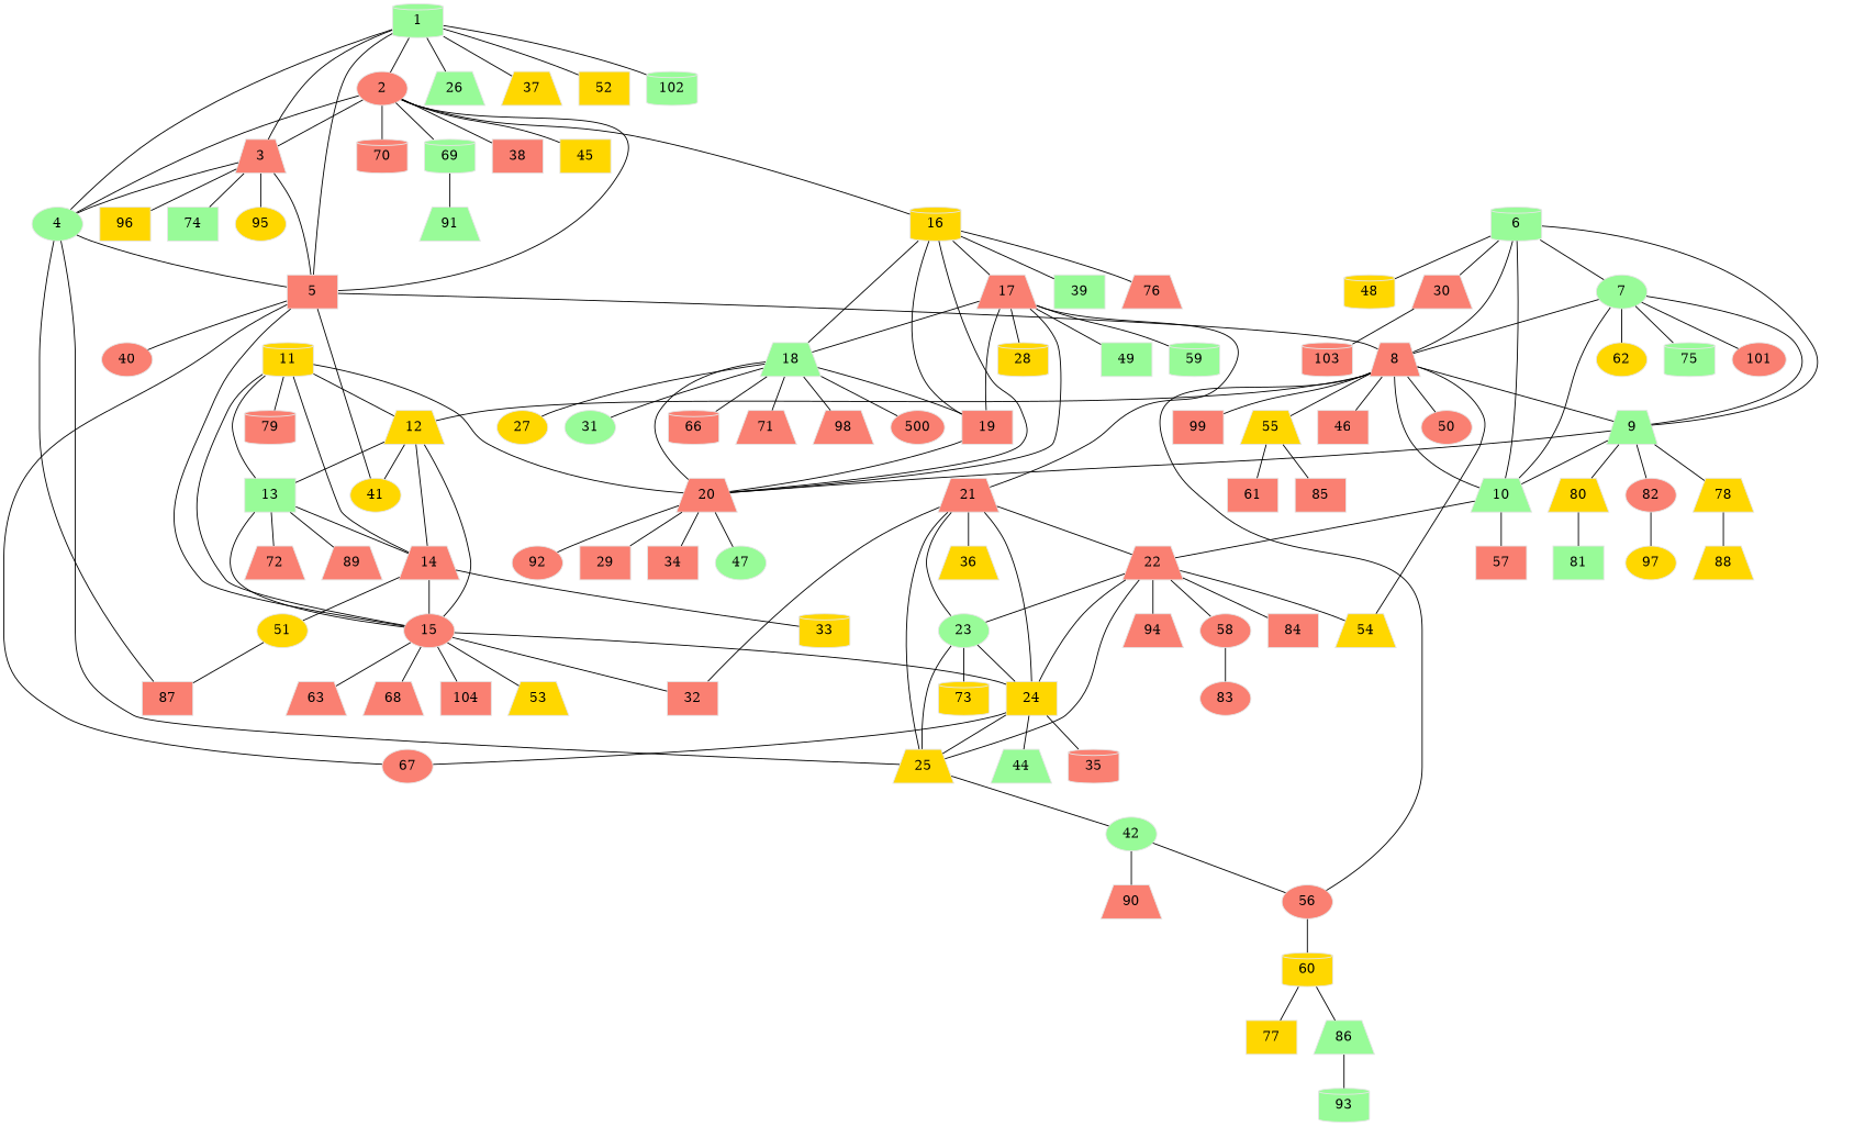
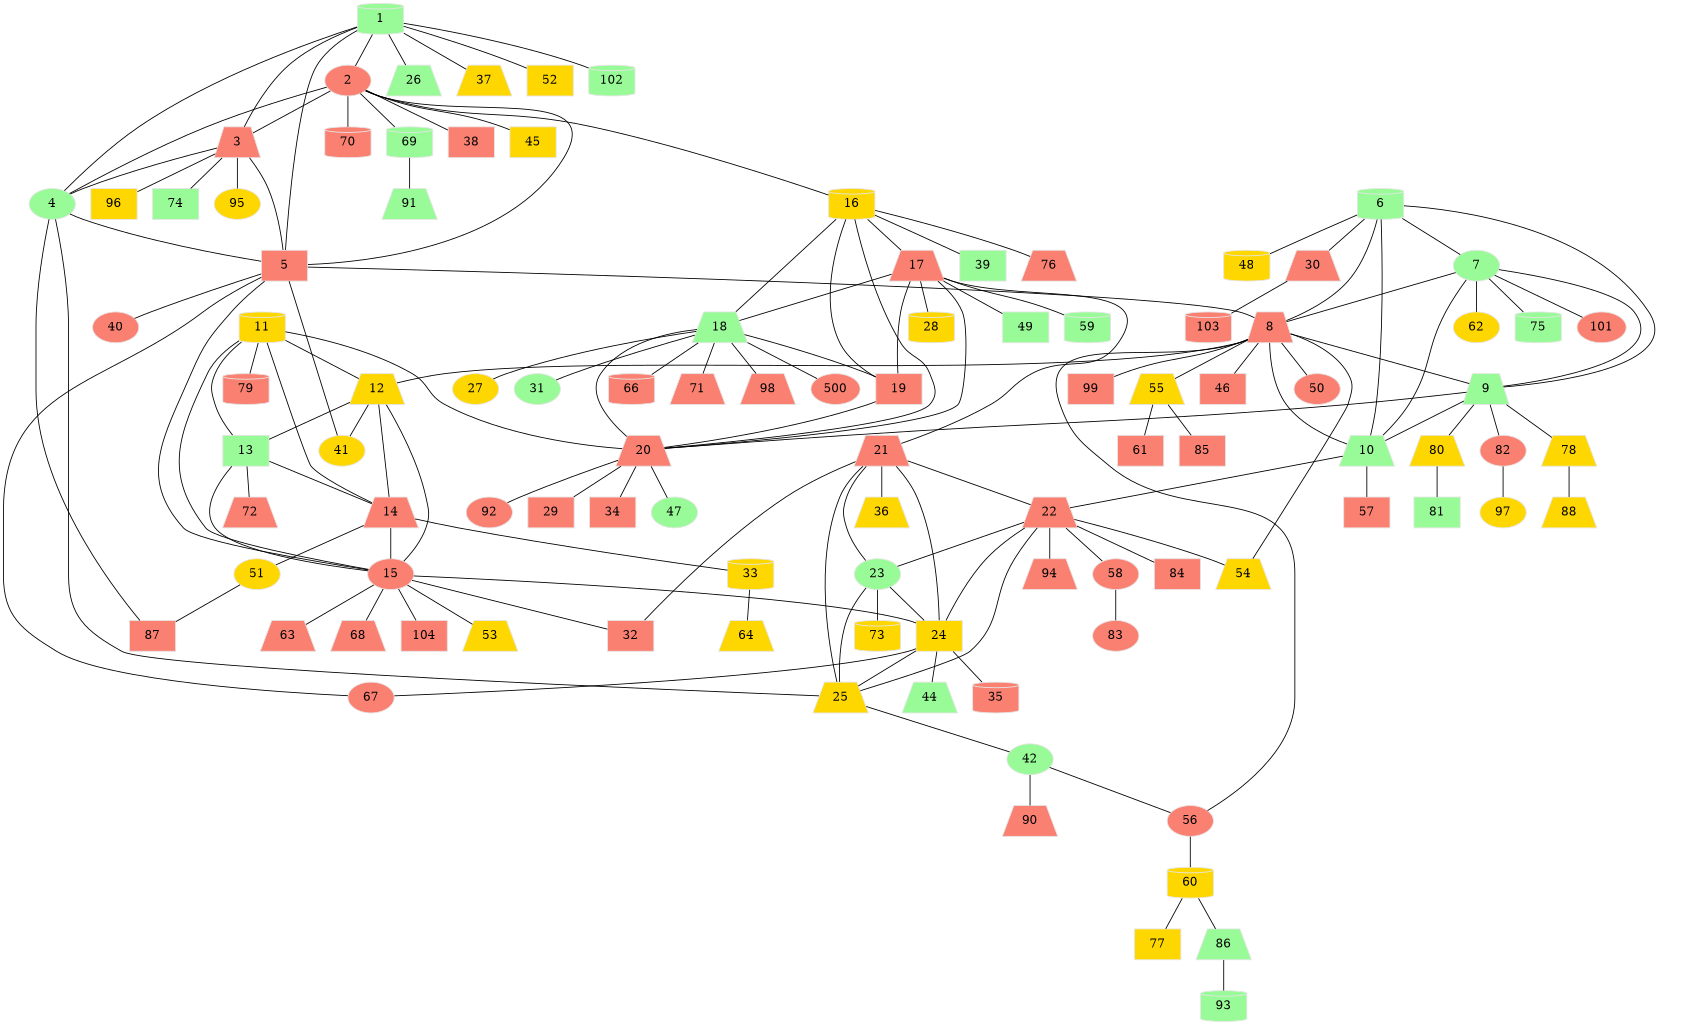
  graph {
    node [color=gray90 fillcolor=salmon shape=trapezium style=filled]
    1 [fillcolor=palegreen shape=cylinder]
    2 [shape=ellipse]
    3
    4 [fillcolor=palegreen shape=ellipse]
    5 [shape=box]
    26 [fillcolor=palegreen]
    37 [fillcolor=gold]
    52 [fillcolor=gold shape=box]
    102 [fillcolor=palegreen shape=cylinder]
    16 [fillcolor=gold shape=cylinder]
    38 [shape=box]
    45 [fillcolor=gold shape=box]
    69 [fillcolor=palegreen shape=cylinder]
    70 [shape=cylinder]
    74 [fillcolor=palegreen shape=box]
    95 [fillcolor=gold shape=ellipse]
    96 [fillcolor=gold shape=box]
    25 [fillcolor=gold]
    87 [shape=box]
    8
    15 [shape=ellipse]
    40 [shape=ellipse]
    41 [fillcolor=gold shape=ellipse]
    67 [shape=ellipse]
    20
    17
    18 [fillcolor=palegreen]
    19 [shape=box]
    39 [fillcolor=palegreen shape=box]
    76
    91 [fillcolor=palegreen]
    42 [fillcolor=palegreen shape=ellipse]
    9 [fillcolor=palegreen]
    10 [fillcolor=palegreen]
    12 [fillcolor=gold]
    46 [shape=box]
    50 [shape=ellipse]
    54 [fillcolor=gold]
    55 [fillcolor=gold]
    56 [shape=ellipse]
    99 [shape=box]
    24 [fillcolor=gold shape=box]
    32 [shape=box]
    53 [fillcolor=gold]
    63
    68
    104 [shape=box]
    6 [fillcolor=palegreen shape=cylinder]
    7 [fillcolor=palegreen shape=ellipse]
    30
    48 [fillcolor=gold shape=cylinder]
    62 [fillcolor=gold shape=ellipse]
    75 [fillcolor=palegreen shape=cylinder]
    101 [shape=ellipse]
    78 [fillcolor=gold]
    80 [fillcolor=gold]
    82 [shape=ellipse]
    22
    57 [shape=box]
    103 [shape=cylinder]
    13 [fillcolor=palegreen shape=box]
    14
    61 [shape=box]
    85 [shape=box]
    60 [fillcolor=gold shape=cylinder]
    29 [shape=box]
    34 [shape=box]
    47 [fillcolor=palegreen shape=ellipse]
    92 [shape=ellipse]
    88 [fillcolor=gold]
    81 [fillcolor=palegreen shape=box]
    97 [fillcolor=gold shape=ellipse]
    23 [fillcolor=palegreen shape=ellipse]
    58 [shape=ellipse]
    84 [shape=box]
    94
    11 [fillcolor=gold shape=cylinder]
    79 [shape=cylinder]
    72
-   89
    33 [fillcolor=gold shape=cylinder]
    51 [fillcolor=gold shape=ellipse]
+   64 [fillcolor=gold]
    35 [shape=cylinder]
    44 [fillcolor=palegreen]
    21
    28 [fillcolor=gold shape=cylinder]
    49 [fillcolor=palegreen shape=box]
    59 [fillcolor=palegreen shape=cylinder]
    27 [fillcolor=gold shape=ellipse]
    31 [fillcolor=palegreen shape=ellipse]
    66 [shape=cylinder]
    71
    98
    n95 [label=500 shape=ellipse]
    36 [fillcolor=gold]
    73 [fillcolor=gold shape=cylinder]
    83 [shape=ellipse]
    90
    77 [fillcolor=gold shape=box]
    86 [fillcolor=palegreen]
    93 [fillcolor=palegreen shape=cylinder]
    1 -- 2
    1 -- 3
    1 -- 4
    1 -- 5
    1 -- 26
    1 -- 37
    1 -- 52
    1 -- 102
    2 -- 3
    2 -- 4
    2 -- 5
    2 -- 16
    2 -- 38
    2 -- 45
    2 -- 69
    2 -- 70
    3 -- 4
    3 -- 5
    3 -- 74
    3 -- 95
    3 -- 96
    4 -- 5
    4 -- 25
    4 -- 87
    5 -- 8
    5 -- 15
    5 -- 40
    5 -- 41
    5 -- 67
    16 -- 20
    16 -- 17
    16 -- 18
    16 -- 19
    16 -- 39
    16 -- 76
    69 -- 91
    25 -- 42
    8 -- 9
    8 -- 10
    8 -- 12
    8 -- 46
    8 -- 50
    8 -- 54
    8 -- 55
    8 -- 56
    8 -- 99
    15 -- 24
    15 -- 32
    15 -- 53
    15 -- 63
    15 -- 68
    15 -- 104
    20 -- 29
    20 -- 34
    20 -- 47
    20 -- 92
    17 -- 20
    17 -- 18
    17 -- 19
    17 -- 21
    17 -- 28
    17 -- 49
    17 -- 59
    18 -- 20
    18 -- 19
    18 -- 27
    18 -- 31
    18 -- 66
    18 -- 71
    18 -- 98
    18 -- n95
    19 -- 20
    42 -- 56
    42 -- 90
    9 -- 20
    9 -- 10
    9 -- 78
    9 -- 80
    9 -- 82
    10 -- 22
    10 -- 57
    12 -- 15
    12 -- 41
    12 -- 13
    12 -- 14
    55 -- 61
    55 -- 85
    56 -- 60
    24 -- 25
    24 -- 67
    24 -- 35
    24 -- 44
    6 -- 8
    6 -- 9
    6 -- 10
    6 -- 7
    6 -- 30
    6 -- 48
    7 -- 8
    7 -- 9
    7 -- 10
    7 -- 62
    7 -- 75
    7 -- 101
    30 -- 103
    78 -- 88
    80 -- 81
    82 -- 97
    22 -- 25
    22 -- 54
    22 -- 24
    22 -- 23
    22 -- 58
    22 -- 84
    22 -- 94
    13 -- 15
    13 -- 14
    13 -- 72
-   13 -- 89
    14 -- 15
    14 -- 33
    14 -- 51
    60 -- 77
    60 -- 86
    23 -- 25
    23 -- 24
    23 -- 73
    58 -- 83
    11 -- 15
    11 -- 20
    11 -- 12
    11 -- 13
    11 -- 14
    11 -- 79
+   33 -- 64
    51 -- 87
    21 -- 25
    21 -- 24
    21 -- 32
    21 -- 22
    21 -- 23
    21 -- 36
    86 -- 93
  }
